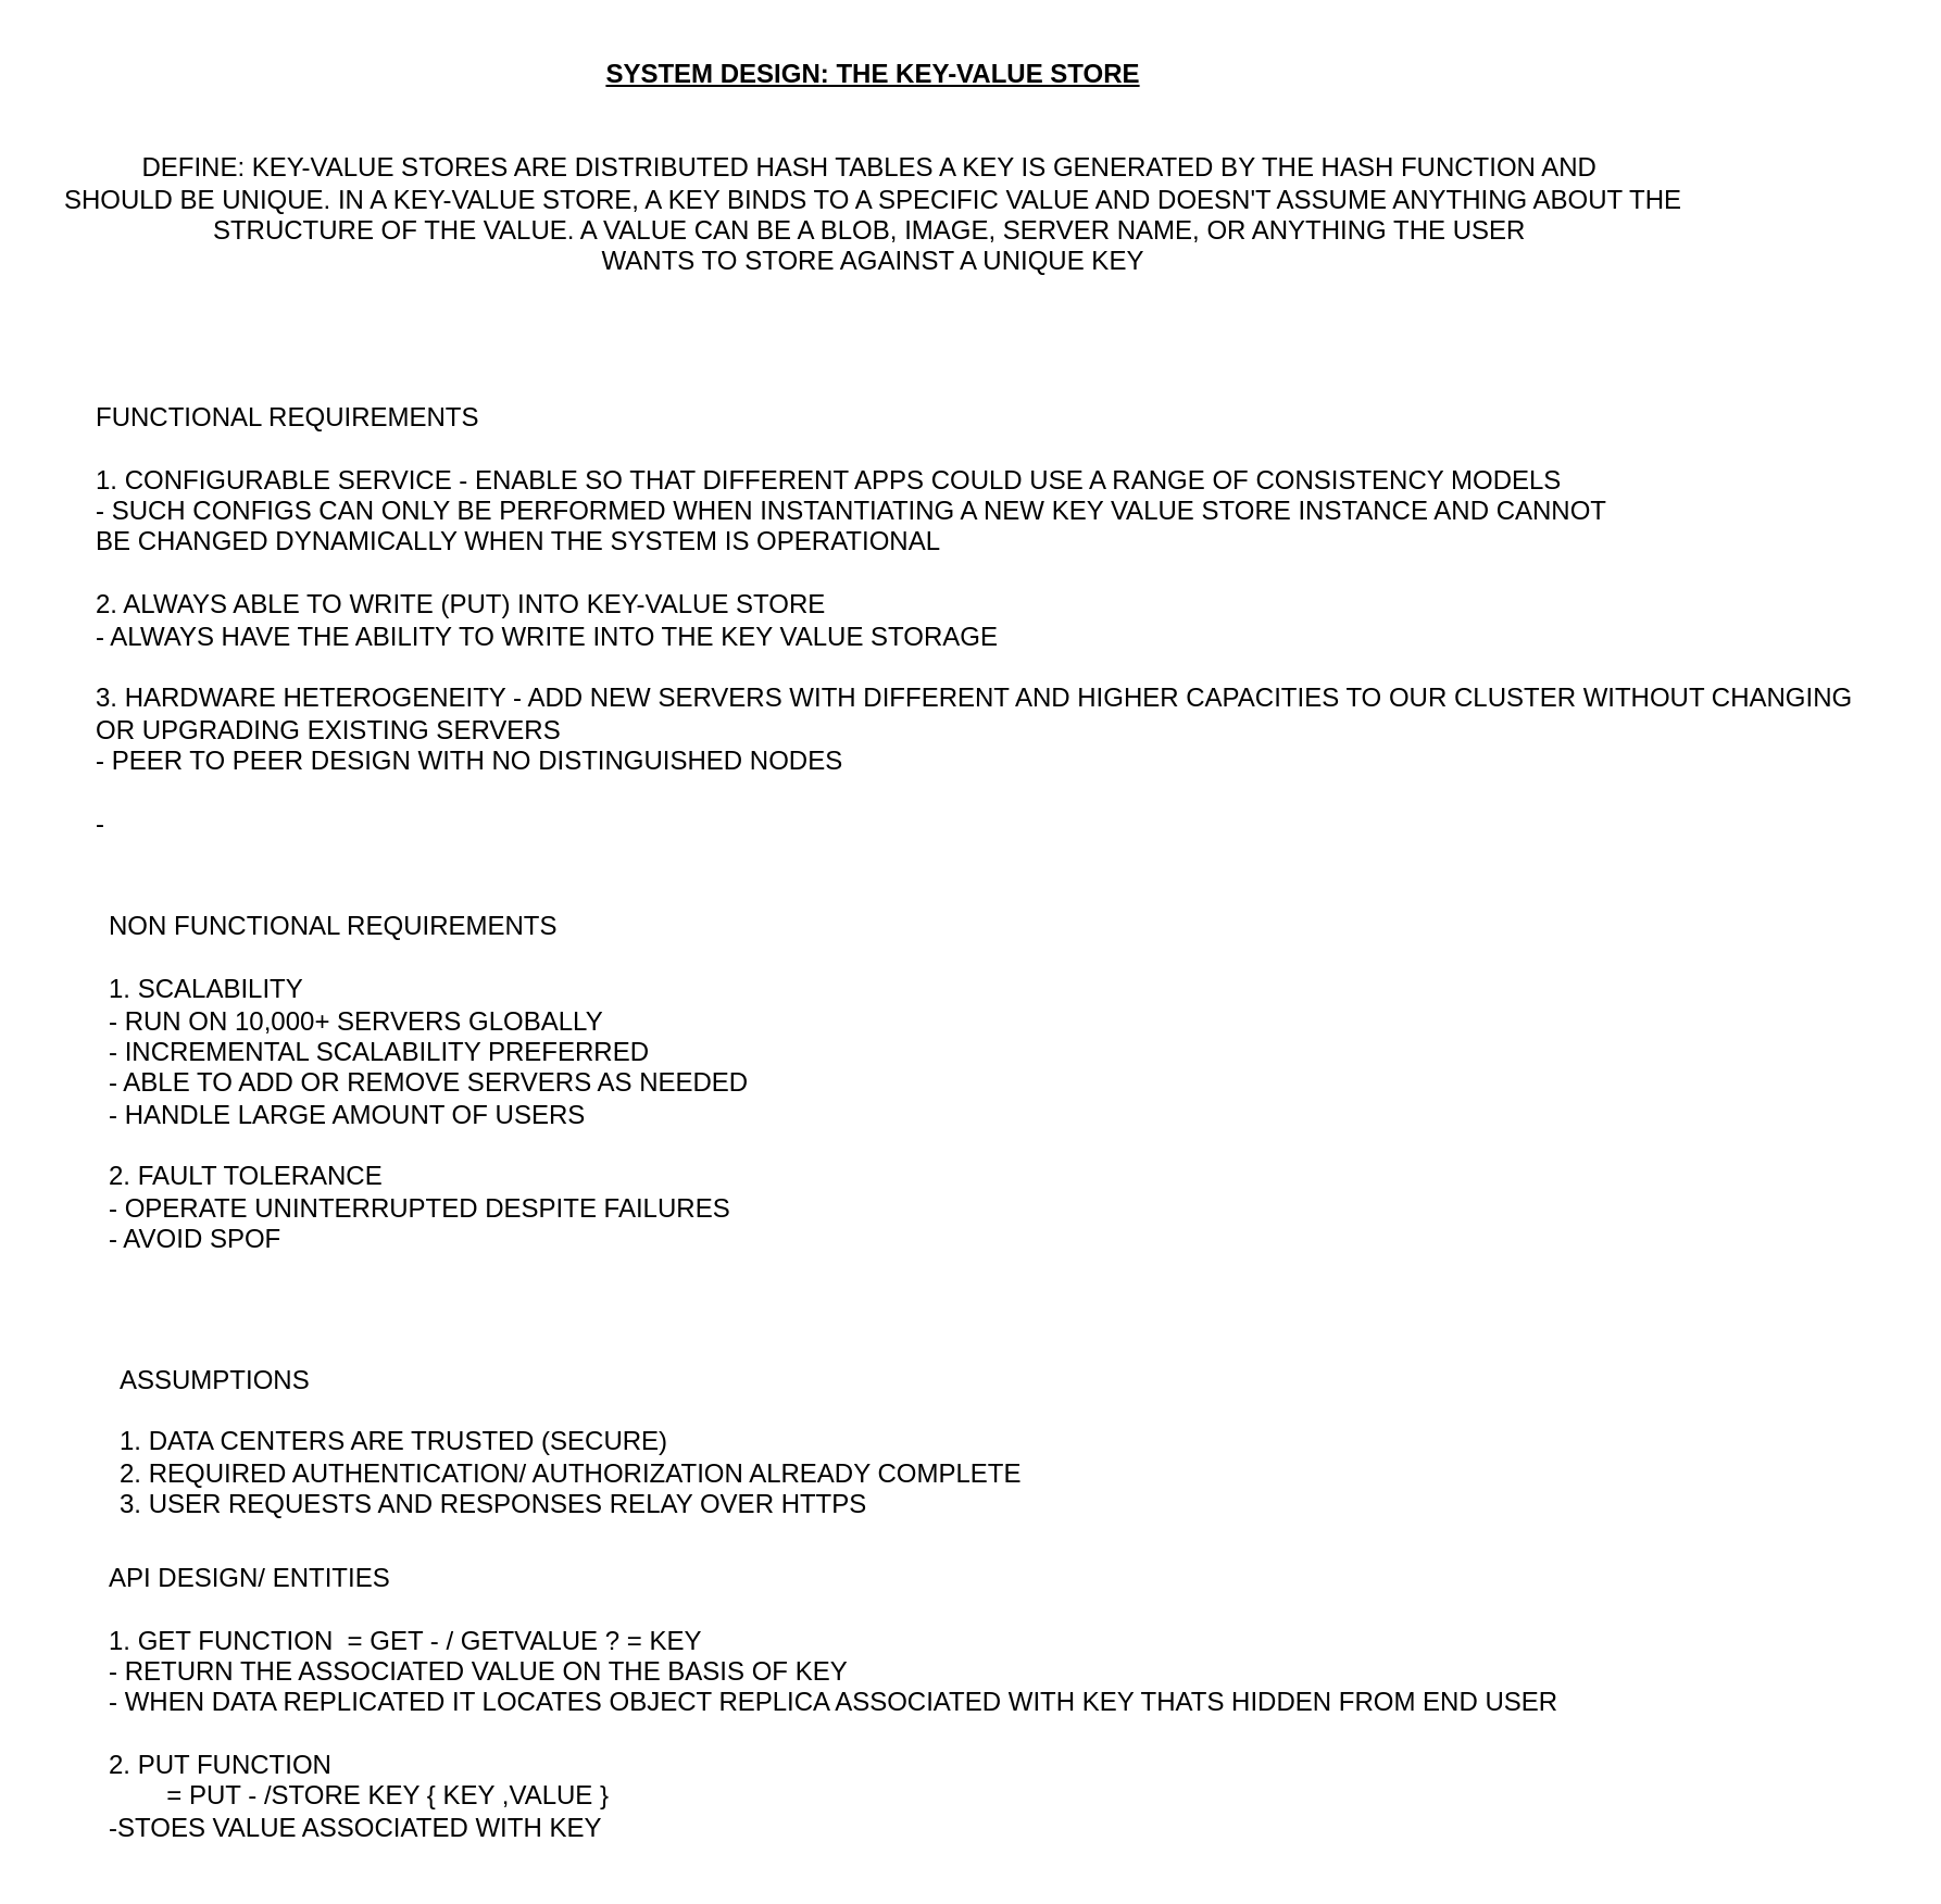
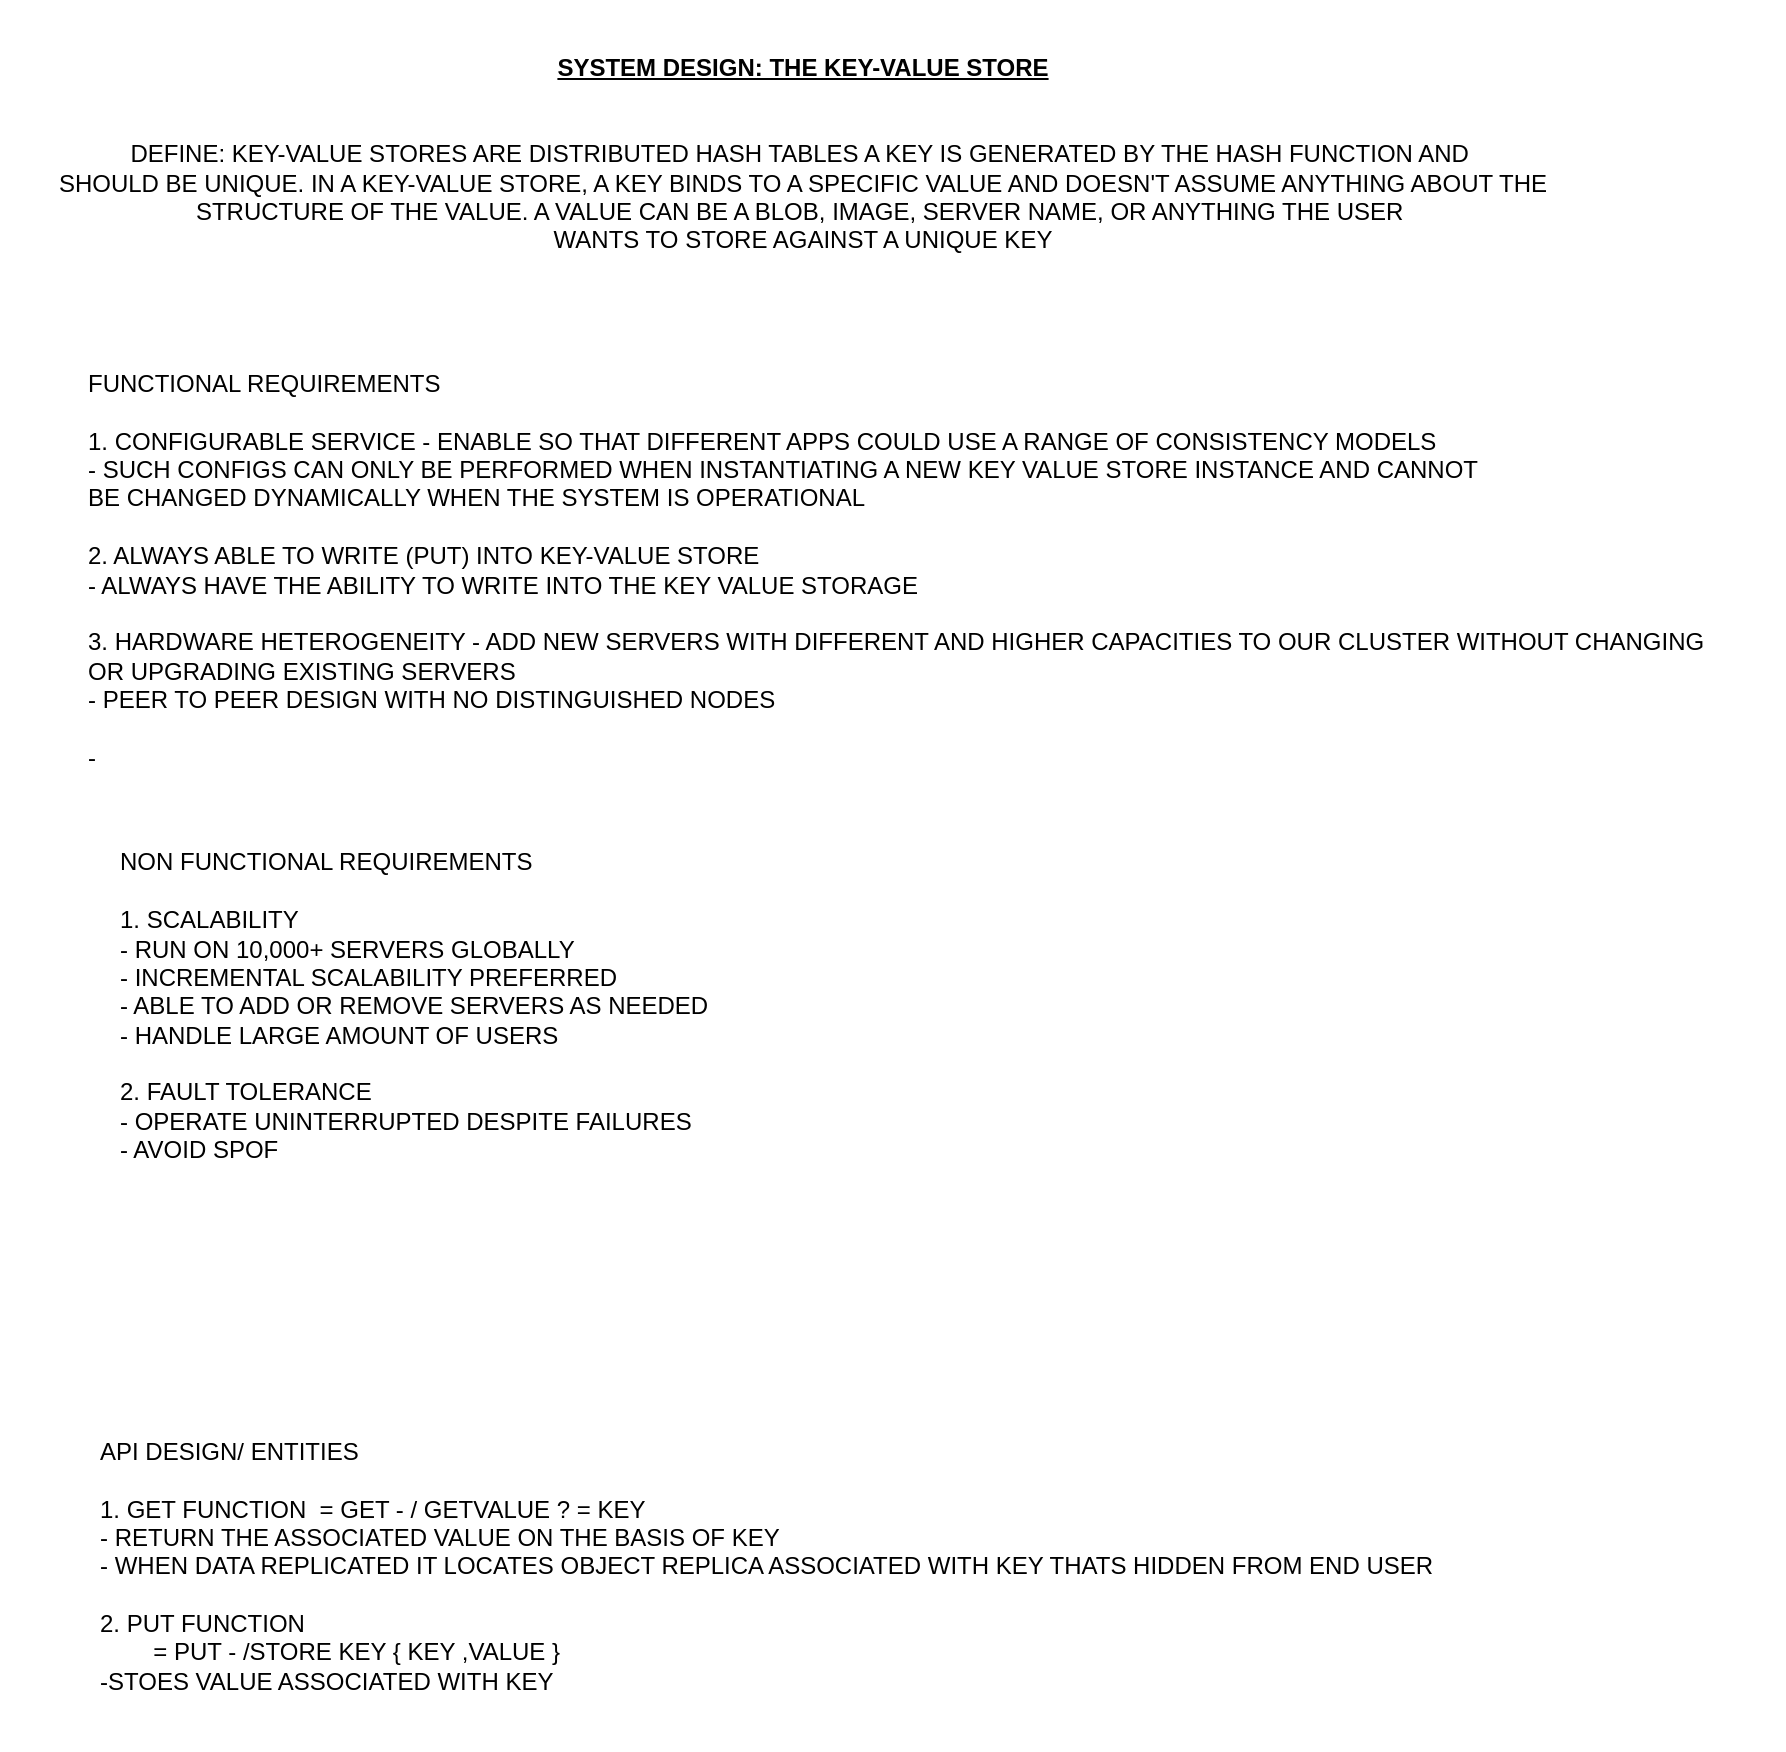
  <mxCell id="0" />
  <mxCell id="1" parent="0" />
  <mxCell id="2" value="&lt;b&gt;&lt;u&gt;SYSTEM DESIGN: THE KEY-VALUE STORE&lt;/u&gt;&lt;/b&gt;&lt;div&gt;&lt;br&gt;&lt;/div&gt;&lt;div&gt;&lt;br&gt;&lt;/div&gt;&lt;div&gt;DEFINE: KEY-VALUE STORES ARE DISTRIBUTED HASH TABLES A KEY IS GENERATED BY THE HASH FUNCTION AND&amp;nbsp;&lt;div&gt;SHOULD BE UNIQUE. IN A KEY-VALUE STORE, A KEY BINDS TO A SPECIFIC VALUE AND DOESN'T ASSUME ANYTHING ABOUT THE&lt;/div&gt;&lt;div&gt;STRUCTURE OF THE VALUE. A VALUE CAN BE A BLOB, IMAGE, SERVER NAME, OR ANYTHING THE USER&amp;nbsp;&lt;/div&gt;&lt;div&gt;WANTS TO STORE AGAINST A UNIQUE KEY&lt;/div&gt;&lt;/div&gt;" style="text;html=1;align=center;verticalAlign=middle;resizable=0;points=[];autosize=1;strokeColor=none;fillColor=none;" vertex="1" parent="1"><mxGeometry x="20" y="20" width="762" height="113" as="geometry" /></mxCell>
  <mxCell id="3" value="FUNCTIONAL REQUIREMENTS&lt;div&gt;&lt;br&gt;&lt;/div&gt;&lt;div&gt;1. CONFIGURABLE SERVICE - ENABLE SO THAT DIFFERENT APPS COULD USE A RANGE OF CONSISTENCY MODELS&amp;nbsp;&lt;/div&gt;&lt;div&gt;- SUCH CONFIGS CAN ONLY BE PERFORMED WHEN INSTANTIATING A NEW KEY VALUE STORE INSTANCE AND CANNOT&amp;nbsp;&lt;/div&gt;&lt;div&gt;BE CHANGED DYNAMICALLY WHEN THE SYSTEM IS OPERATIONAL&amp;nbsp;&lt;/div&gt;&lt;div&gt;&lt;br&gt;&lt;/div&gt;&lt;div&gt;2. ALWAYS ABLE TO WRITE (PUT) INTO KEY-VALUE STORE&amp;nbsp;&lt;/div&gt;&lt;div&gt;- ALWAYS HAVE THE ABILITY TO WRITE INTO THE KEY VALUE STORAGE&lt;/div&gt;&lt;div&gt;&lt;br&gt;&lt;/div&gt;&lt;div&gt;3. HARDWARE HETEROGENEITY - ADD NEW SERVERS WITH DIFFERENT AND HIGHER CAPACITIES TO OUR CLUSTER WITHOUT CHANGING&amp;nbsp;&lt;/div&gt;&lt;div&gt;OR UPGRADING EXISTING SERVERS&amp;nbsp;&lt;/div&gt;&lt;div&gt;- PEER TO PEER DESIGN WITH NO DISTINGUISHED NODES&lt;/div&gt;&lt;div&gt;&lt;br&gt;&lt;/div&gt;&lt;div&gt;-&lt;/div&gt;" style="text;html=1;align=left;verticalAlign=middle;resizable=0;points=[];autosize=1;strokeColor=none;fillColor=none;" vertex="1" parent="1"><mxGeometry x="42" y="178" width="829" height="214" as="geometry" /></mxCell>
- <mxCell id="4" value="NON FUNCTIONAL REQUIREMENTS&amp;nbsp;&lt;div&gt;&lt;br&gt;&lt;/div&gt;&lt;div&gt;1. SCALABILITY&lt;/div&gt;&lt;div&gt;- RUN ON 10,000+ SERVERS GLOBALLY&lt;/div&gt;&lt;div&gt;- INCREMENTAL SCALABILITY PREFERRED&lt;/div&gt;&lt;div&gt;- ABLE TO ADD OR REMOVE SERVERS AS NEEDED&lt;/div&gt;&lt;div&gt;- HANDLE LARGE AMOUNT OF USERS&lt;/div&gt;&lt;div&gt;&lt;br&gt;&lt;/div&gt;&lt;div&gt;2. FAULT TOLERANCE&lt;/div&gt;&lt;div&gt;- OPERATE UNINTERRUPTED DESPITE FAILURES&lt;/div&gt;&lt;div&gt;- AVOID SPOF&lt;/div&gt;" style="text;html=1;align=left;verticalAlign=middle;resizable=0;points=[];autosize=1;strokeColor=none;fillColor=none;" vertex="1" parent="1"><mxGeometry x="48" y="413" width="312" height="170" as="geometry" /></mxCell>
- <mxCell id="5" value="ASSUMPTIONS&lt;div&gt;&lt;br&gt;&lt;/div&gt;&lt;div&gt;1. DATA CENTERS ARE TRUSTED (SECURE)&lt;/div&gt;&lt;div&gt;2. REQUIRED AUTHENTICATION/ AUTHORIZATION ALREADY COMPLETE&amp;nbsp;&lt;/div&gt;&lt;div&gt;3. USER REQUESTS AND RESPONSES RELAY OVER HTTPS&lt;/div&gt;" style="text;html=1;align=left;verticalAlign=middle;resizable=0;points=[];autosize=1;strokeColor=none;fillColor=none;" vertex="1" parent="1"><mxGeometry x="53" y="621" width="436" height="84" as="geometry" /></mxCell>
+ <mxCell id="4" value="NON FUNCTIONAL REQUIREMENTS&amp;nbsp;&lt;div&gt;&lt;br&gt;&lt;/div&gt;&lt;div&gt;1. SCALABILITY&lt;/div&gt;&lt;div&gt;- RUN ON 10,000+ SERVERS GLOBALLY&lt;/div&gt;&lt;div&gt;- INCREMENTAL SCALABILITY PREFERRED&lt;/div&gt;&lt;div&gt;- ABLE TO ADD OR REMOVE SERVERS AS NEEDED&lt;/div&gt;&lt;div&gt;- HANDLE LARGE AMOUNT OF USERS&lt;/div&gt;&lt;div&gt;&lt;br&gt;&lt;/div&gt;&lt;div&gt;2. FAULT TOLERANCE&lt;/div&gt;&lt;div&gt;- OPERATE UNINTERRUPTED DESPITE FAILURES&lt;/div&gt;&lt;div&gt;- AVOID SPOF&lt;/div&gt;" style="text;html=1;align=left;verticalAlign=middle;resizable=0;points=[];autosize=1;strokeColor=none;fillColor=none;" vertex="1" parent="1"><mxGeometry x="58" y="418" width="312" height="170" as="geometry" /></mxCell>
  <mxCell id="6" value="API DESIGN/ ENTITIES&lt;div&gt;&lt;br&gt;&lt;/div&gt;&lt;div&gt;1. GET FUNCTION&amp;nbsp;&amp;nbsp;&lt;span style=&quot;background-color: initial;&quot;&gt;= GET - / GETVALUE ? = KEY&lt;/span&gt;&lt;/div&gt;&lt;div&gt;- RETURN THE ASSOCIATED VALUE ON THE BASIS OF KEY&lt;/div&gt;&lt;div style=&quot;&quot;&gt;- WHEN DATA REPLICATED IT LOCATES OBJECT REPLICA ASSOCIATED WITH KEY THATS HIDDEN FROM END USER&lt;/div&gt;&lt;div style=&quot;&quot;&gt;&lt;br&gt;&lt;/div&gt;&lt;div style=&quot;&quot;&gt;2. PUT FUNCTION&amp;nbsp;&lt;/div&gt;&lt;div style=&quot;&quot;&gt;&lt;span style=&quot;white-space: pre;&quot;&gt;&#09;&lt;/span&gt;= PUT - /STORE KEY {&amp;nbsp;&lt;span style=&quot;background-color: initial;&quot;&gt;KEY ,&lt;/span&gt;&lt;span style=&quot;background-color: initial;&quot;&gt;VALUE }&lt;/span&gt;&lt;/div&gt;&lt;div style=&quot;&quot;&gt;&lt;span style=&quot;background-color: initial;&quot;&gt;-STOES VALUE ASSOCIATED WITH KEY&lt;/span&gt;&lt;/div&gt;" style="text;html=1;align=left;verticalAlign=middle;resizable=0;points=[];autosize=1;strokeColor=none;fillColor=none;" vertex="1" parent="1"><mxGeometry x="48" y="712" width="685" height="142" as="geometry" /></mxCell>
